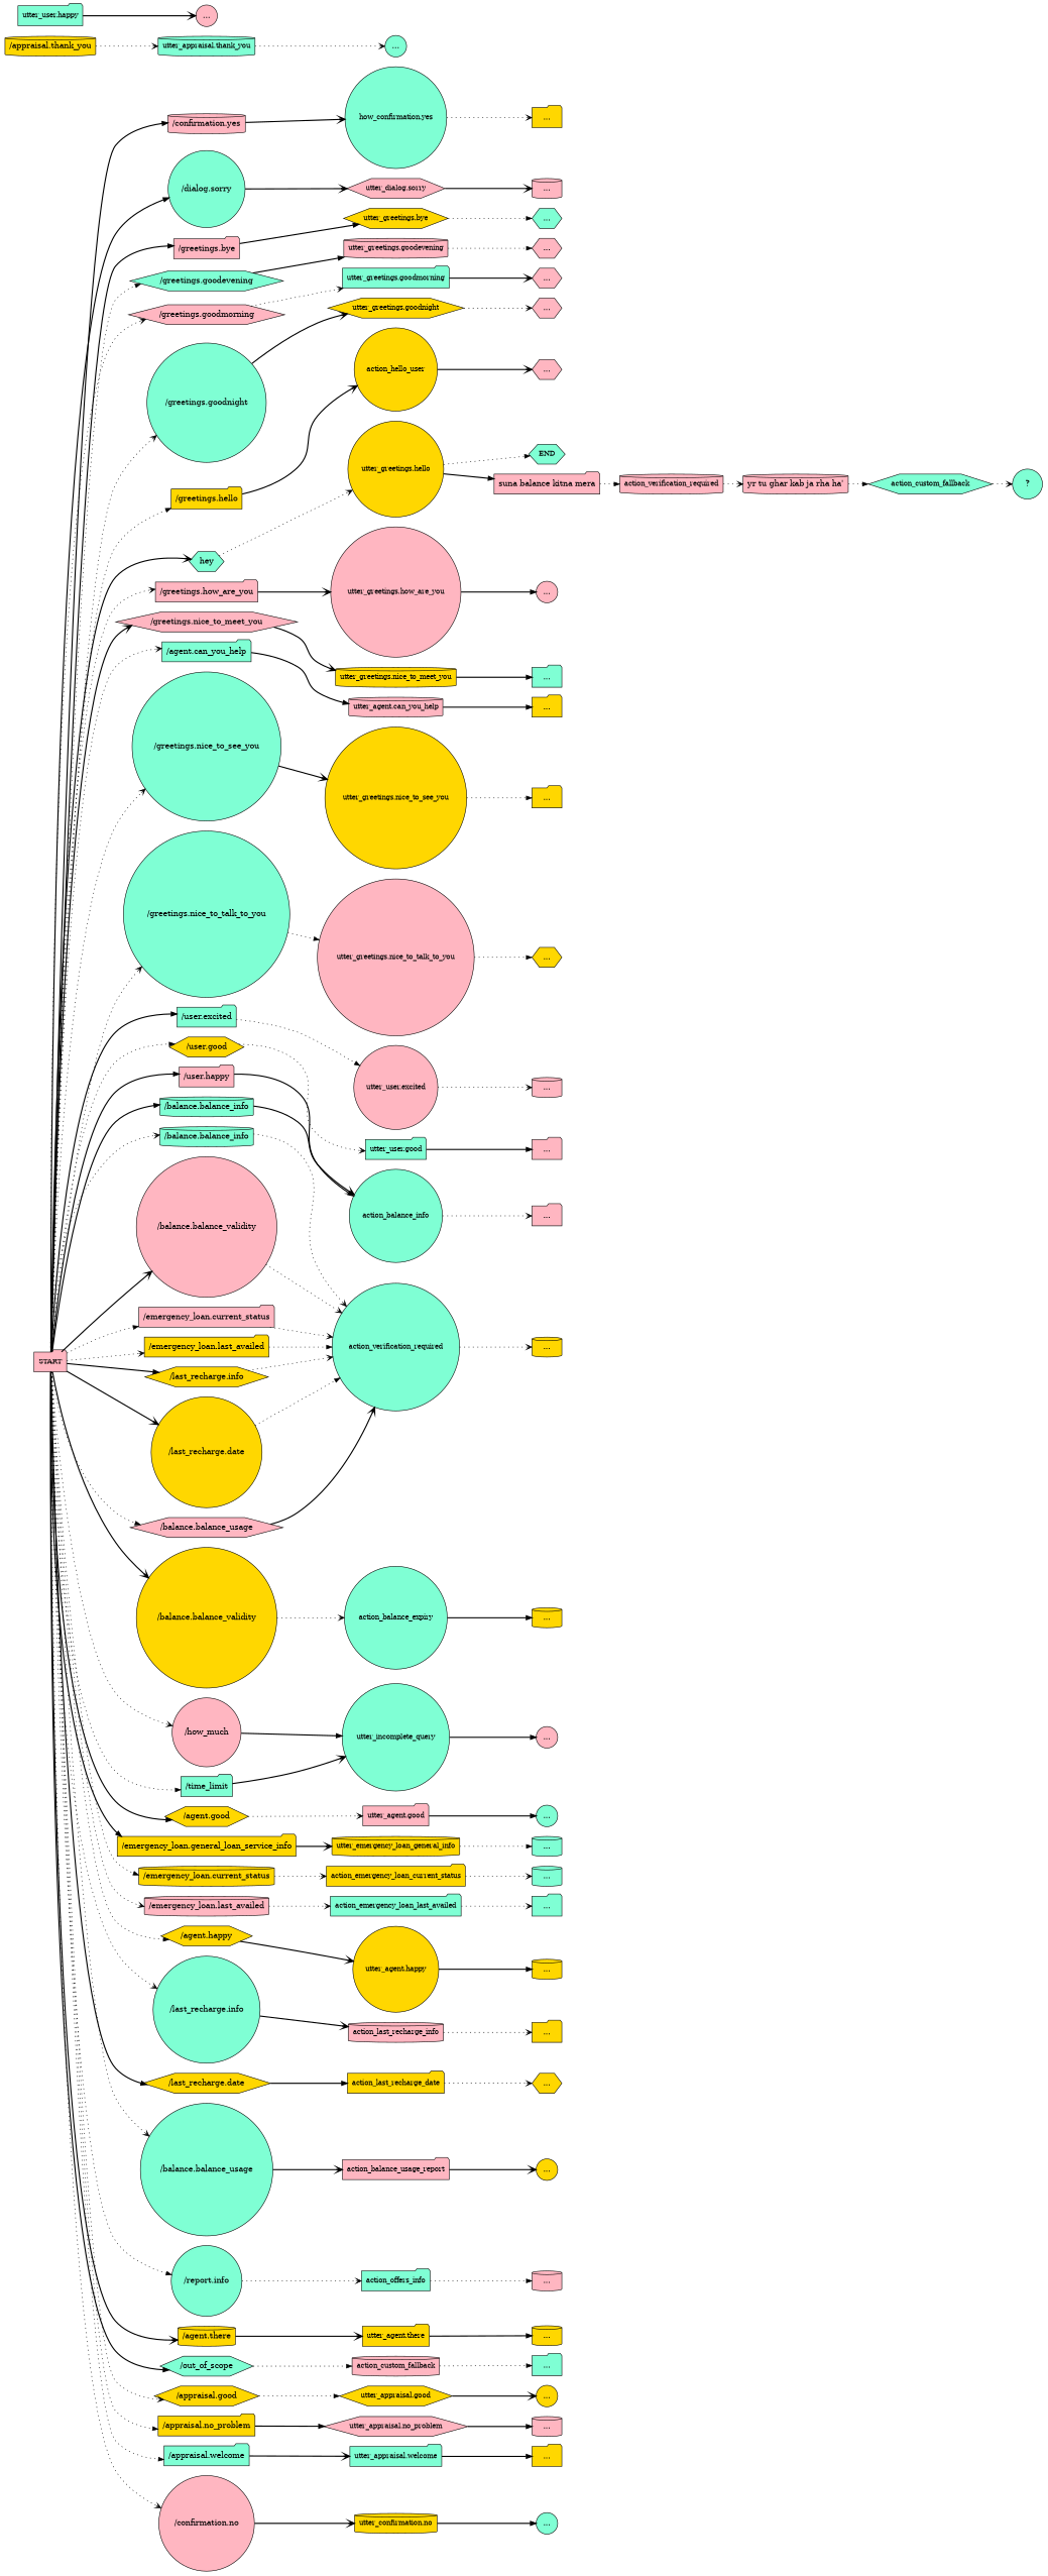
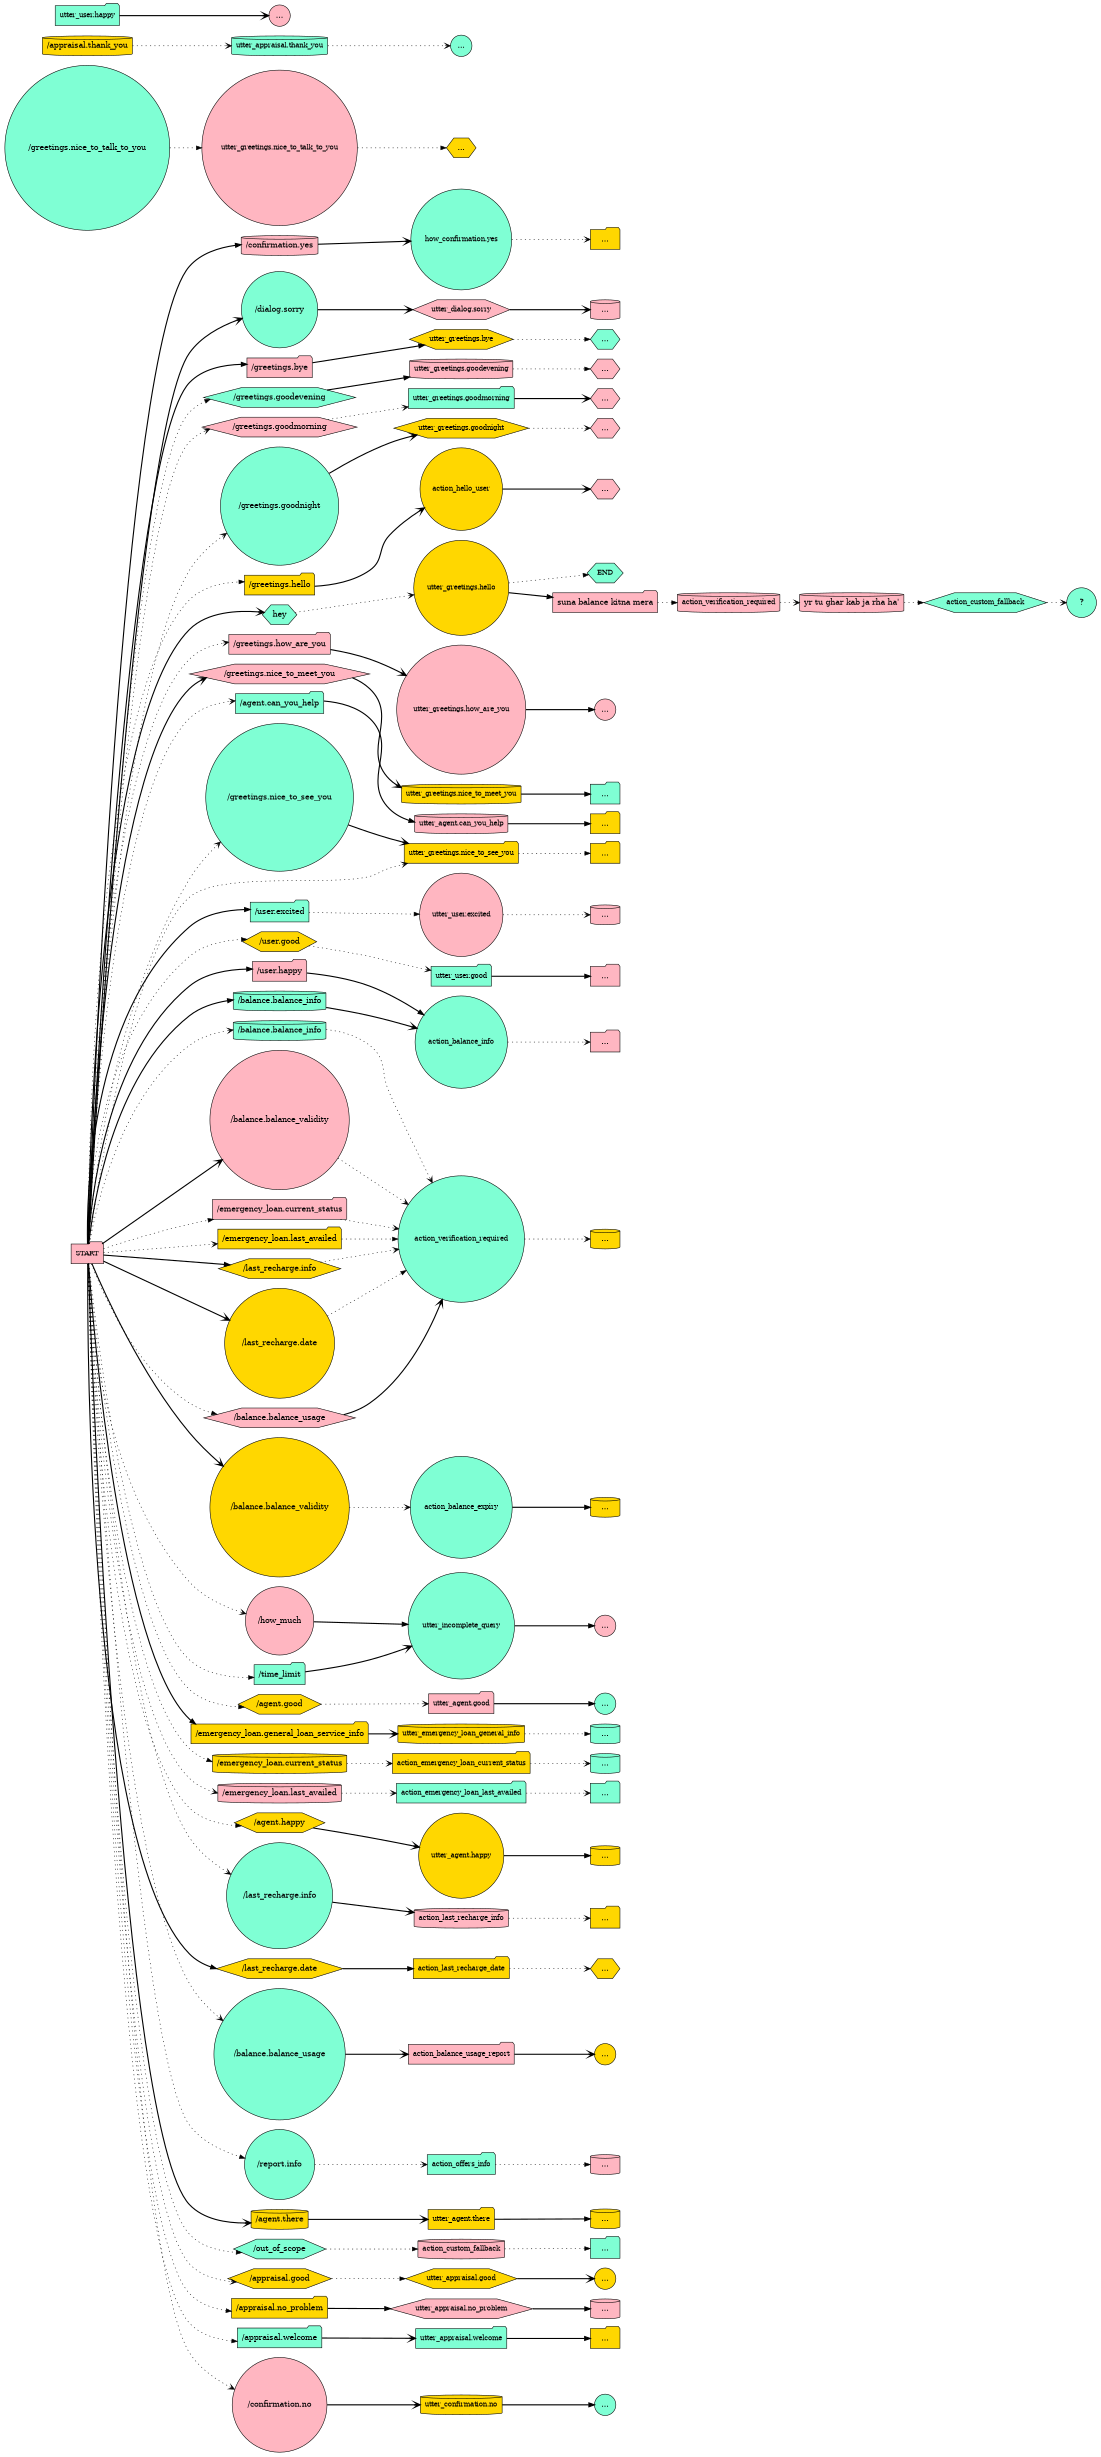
  digraph {
    rankdir=LR
    node [fillcolor=gold shape=folder style=filled]
    edge [arrowhead=vee style=dotted]
    n1 [fillcolor=lightpink fontsize=12 label=START]
    n2 [fillcolor=lightpink label="/confirmation.yes" shape=cylinder]
    n3 [fillcolor=aquamarine label="/dialog.sorry" shape=circle]
    n4 [fillcolor=lightpink label="/greetings.bye"]
    n5 [fillcolor=aquamarine label="/greetings.goodevening" shape=hexagon]
    n6 [fillcolor=lightpink label="/greetings.goodmorning" shape=hexagon]
    n7 [fillcolor=aquamarine label="/greetings.goodnight" shape=circle]
    n8 [label="/greetings.hello"]
    n9 [fillcolor=aquamarine label=hey shape=hexagon]
    n10 [fillcolor=lightpink label="/greetings.how_are_you"]
    n11 [fillcolor=lightpink label="/greetings.nice_to_meet_you" shape=hexagon]
    n12 [fillcolor=aquamarine label="/agent.can_you_help"]
    n13 [fillcolor=aquamarine label="/greetings.nice_to_see_you" shape=circle]
    n14 [fillcolor=aquamarine label="/greetings.nice_to_talk_to_you" shape=circle]
    n15 [fillcolor=aquamarine label="/user.excited"]
    n16 [label="/user.good" shape=hexagon]
    n17 [fillcolor=lightpink label="/user.happy"]
    n18 [fillcolor=aquamarine label="/balance.balance_info" shape=cylinder]
    n19 [fillcolor=aquamarine label="/balance.balance_info" shape=cylinder]
    n20 [fillcolor=lightpink label="/balance.balance_validity" shape=circle]
    n21 [fillcolor=lightpink label="/emergency_loan.current_status"]
    n22 [label="/emergency_loan.last_availed"]
    n23 [label="/last_recharge.info" shape=hexagon]
    n24 [label="/last_recharge.date" shape=circle]
    n25 [fillcolor=lightpink label="/balance.balance_usage" shape=hexagon]
    n26 [label="/balance.balance_validity" shape=circle]
    n27 [fillcolor=lightpink label="/how_much" shape=circle]
    n28 [fillcolor=aquamarine label="/time_limit"]
    n29 [label="/agent.good" shape=hexagon]
    n30 [label="/emergency_loan.general_loan_service_info"]
    n31 [label="/emergency_loan.current_status" shape=cylinder]
    n32 [fillcolor=lightpink label="/emergency_loan.last_availed" shape=cylinder]
    n33 [label="/agent.happy" shape=hexagon]
    n34 [fillcolor=aquamarine label="/last_recharge.info" shape=circle]
    n35 [label="/last_recharge.date" shape=hexagon]
    n36 [fillcolor=aquamarine label="/balance.balance_usage" shape=circle]
    n37 [fillcolor=aquamarine label="/report.info" shape=circle]
    n38 [label="/agent.there" shape=cylinder]
    n39 [fillcolor=aquamarine label="/out_of_scope" shape=hexagon]
    n40 [label="/appraisal.good" shape=hexagon]
    n41 [label="/appraisal.no_problem"]
    n42 [fillcolor=aquamarine label="/appraisal.welcome"]
    n43 [fillcolor=lightpink label="/confirmation.no" shape=circle]
    n44 [fillcolor=aquamarine fontsize=12 label="how_confirmation.yes" shape=circle]
    n45 [fillcolor=lightpink fontsize=12 label="utter_dialog.sorry" shape=hexagon]
    n46 [fontsize=12 label="utter_greetings.bye" shape=hexagon]
    n47 [fillcolor=lightpink fontsize=12 label="utter_greetings.goodevening" shape=cylinder]
    n48 [fillcolor=aquamarine fontsize=12 label="utter_greetings.goodmorning"]
    n49 [fontsize=12 label="utter_greetings.goodnight" shape=hexagon]
    n50 [fontsize=12 label=action_hello_user shape=circle]
    n51 [fontsize=12 label="utter_greetings.hello" shape=circle]
    n52 [fillcolor=lightpink fontsize=12 label="utter_greetings.how_are_you" shape=circle]
    n53 [fontsize=12 label="utter_greetings.nice_to_meet_you" shape=cylinder]
    n54 [fillcolor=lightpink fontsize=12 label="utter_agent.can_you_help" shape=cylinder]
-   n55 [fontsize=12 label="utter_greetings.nice_to_see_you" shape=circle]
+   n55 [fontsize=12 label="utter_greetings.nice_to_see_you"]
    n56 [fillcolor=lightpink fontsize=12 label="utter_greetings.nice_to_talk_to_you" shape=circle]
    n57 [fillcolor=lightpink fontsize=12 label="utter_user.excited" shape=circle]
    n58 [fillcolor=aquamarine fontsize=12 label="utter_user.good"]
    n59 [fillcolor=aquamarine fontsize=12 label=action_balance_info shape=circle]
    n60 [fillcolor=aquamarine fontsize=12 label=action_verification_required shape=circle]
    n61 [fillcolor=aquamarine fontsize=12 label=action_balance_expiry shape=circle]
    n62 [fillcolor=aquamarine fontsize=12 label=utter_incomplete_query shape=circle]
    n63 [fillcolor=lightpink fontsize=12 label="utter_agent.good"]
    n64 [fontsize=12 label=utter_emergency_loan_general_info shape=cylinder]
    n65 [fontsize=12 label=action_emergency_loan_current_status]
    n66 [fillcolor=aquamarine fontsize=12 label=action_emergency_loan_last_availed]
    n67 [fontsize=12 label="utter_agent.happy" shape=circle]
    n68 [fillcolor=lightpink fontsize=12 label=action_last_recharge_info shape=cylinder]
    n69 [fontsize=12 label=action_last_recharge_date]
    n70 [fillcolor=lightpink fontsize=12 label=action_balance_usage_report]
    n71 [fillcolor=aquamarine fontsize=12 label=action_offers_info]
    n72 [fontsize=12 label="utter_agent.there"]
    n73 [fillcolor=lightpink fontsize=12 label=action_custom_fallback shape=cylinder]
    n74 [fontsize=12 label="utter_appraisal.good" shape=hexagon]
    n75 [fillcolor=lightpink fontsize=12 label="utter_appraisal.no_problem" shape=hexagon]
    n76 [label="/appraisal.thank_you" shape=cylinder]
    n77 [fillcolor=aquamarine fontsize=12 label="utter_appraisal.thank_you" shape=cylinder]
    n78 [fillcolor=aquamarine fontsize=12 label="utter_appraisal.welcome"]
    n79 [fontsize=12 label="utter_confirmation.no" shape=cylinder]
    n80 [fillcolor=aquamarine fontsize=12 label=END shape=hexagon]
    n81 [label="..."]
    n82 [fillcolor=lightpink label="..." shape=cylinder]
    n83 [fillcolor=aquamarine label="..." shape=hexagon]
    n84 [fillcolor=lightpink label="..." shape=hexagon]
    n85 [fillcolor=lightpink label="..." shape=hexagon]
    n86 [fillcolor=lightpink label="..." shape=hexagon]
    n87 [fillcolor=lightpink label="..." shape=hexagon]
    n88 [fillcolor=lightpink label="suna balance kitna mera"]
    n89 [fillcolor=lightpink fontsize=12 label=action_verification_required shape=cylinder]
    n90 [fillcolor=lightpink label="..." shape=circle]
    n91 [fillcolor=aquamarine label="..."]
    n92 [label="..."]
    n93 [label="..."]
    n94 [label="..." shape=hexagon]
    n95 [fillcolor=lightpink label="..." shape=cylinder]
    n96 [fillcolor=lightpink label="..."]
    n97 [fillcolor=aquamarine fontsize=12 label="utter_user.happy"]
    n98 [fillcolor=lightpink label="..." shape=circle]
    n99 [fillcolor=lightpink label="..."]
    n100 [label="..." shape=cylinder]
    n101 [label="..." shape=cylinder]
    n102 [fillcolor=lightpink label="..." shape=circle]
    n103 [fillcolor=aquamarine label="..." shape=circle]
    n104 [fillcolor=aquamarine label="..." shape=cylinder]
    n105 [fillcolor=aquamarine label="..." shape=cylinder]
    n106 [fillcolor=aquamarine label="..."]
    n107 [label="..." shape=cylinder]
    n108 [label="..."]
    n109 [label="..." shape=hexagon]
    n110 [label="..." shape=circle]
    n111 [fillcolor=lightpink label="..." shape=cylinder]
    n112 [label="..." shape=cylinder]
    n113 [fillcolor=aquamarine label="..."]
    n114 [label="..." shape=circle]
    n115 [fillcolor=lightpink label="..." shape=cylinder]
    n116 [fillcolor=aquamarine label="..." shape=circle]
    n117 [label="..."]
    n118 [fillcolor=aquamarine label="..." shape=circle]
    n119 [fillcolor=lightpink label="yr tu ghar kab ja rha ha'" shape=cylinder]
    n120 [fillcolor=aquamarine fontsize=12 label=action_custom_fallback shape=hexagon]
    n121 [fillcolor=aquamarine label="  ?  " shape=circle]
    n1 -> n2 [arrowhead=normal style=bold]
-   n1 -> n3 [arrowhead=normal style=bold]
+   n1 -> n3 [style=bold]
    n1 -> n4 [arrowhead=normal style=bold]
    n1 -> n5 [arrowhead=normal]
    n1 -> n6
    n1 -> n7
    n1 -> n8 [arrowhead=normal]
    n1 -> n9 [style=bold]
    n1 -> n10
    n1 -> n11 [style=bold]
    n1 -> n12
    n1 -> n13
-   n1 -> n14
+   n1 -> n55
    n1 -> n15 [arrowhead=normal style=bold]
    n1 -> n16 [arrowhead=normal]
    n1 -> n17 [arrowhead=normal style=bold]
    n1 -> n18 [arrowhead=normal style=bold]
    n1 -> n19
    n1 -> n20 [style=bold]
    n1 -> n21 [arrowhead=normal]
    n1 -> n22
    n1 -> n23 [arrowhead=normal style=bold]
    n1 -> n24 [style=bold]
    n1 -> n25 [arrowhead=normal]
    n1 -> n26 [style=bold]
    n1 -> n27
    n1 -> n28 [arrowhead=normal]
-   n1 -> n29 [arrowhead=normal style=bold]
+   n1 -> n29 [arrowhead=normal]
    n1 -> n30 [arrowhead=normal style=bold]
    n1 -> n31 [arrowhead=normal]
    n1 -> n32
    n1 -> n33 [arrowhead=normal]
    n1 -> n34
    n1 -> n35 [arrowhead=normal style=bold]
    n1 -> n36
    n1 -> n37 [arrowhead=normal]
    n1 -> n38 [style=bold]
-   n1 -> n39 [arrowhead=normal style=bold]
+   n1 -> n39 [arrowhead=normal]
    n1 -> n40
    n1 -> n41 [arrowhead=normal]
    n1 -> n42 [arrowhead=normal]
    n1 -> n43
    n2 -> n44 [style=bold]
    n3 -> n45 [style=bold]
    n4 -> n46 [arrowhead=normal style=bold]
    n5 -> n47 [arrowhead=normal style=bold]
    n6 -> n48
    n7 -> n49 [style=bold]
    n8 -> n50 [style=bold]
    n9 -> n51
    n10 -> n52 [style=bold]
    n11 -> n53 [style=bold]
    n12 -> n54 [arrowhead=normal style=bold]
    n13 -> n55 [style=bold]
    n14 -> n56 [arrowhead=normal]
    n15 -> n57 [arrowhead=normal]
    n16 -> n58
    n17 -> n59 [arrowhead=normal style=bold]
    n18 -> n59 [style=bold]
    n19 -> n60
    n20 -> n60
    n21 -> n60
    n22 -> n60 [arrowhead=normal]
    n23 -> n60
    n24 -> n60 [arrowhead=normal]
    n25 -> n60 [style=bold]
    n26 -> n61
    n27 -> n62 [arrowhead=normal style=bold]
    n28 -> n62 [style=bold]
    n29 -> n63
    n30 -> n64 [style=bold]
    n31 -> n65
    n32 -> n66
    n33 -> n67 [style=bold]
    n34 -> n68 [style=bold]
    n35 -> n69 [arrowhead=normal style=bold]
    n36 -> n70 [style=bold]
    n37 -> n71
    n38 -> n72 [style=bold]
    n39 -> n73 [arrowhead=normal]
    n40 -> n74 [arrowhead=normal]
    n41 -> n75 [arrowhead=normal style=bold]
    n42 -> n78 [style=bold]
    n43 -> n79 [style=bold]
    n44 -> n81
    n45 -> n82 [style=bold]
    n46 -> n83 [arrowhead=normal]
    n47 -> n84 [arrowhead=normal]
    n48 -> n85 [style=bold]
    n49 -> n86
    n50 -> n87 [style=bold]
    n51 -> n80 [arrowhead=normal]
    n51 -> n88 [arrowhead=normal style=bold]
    n52 -> n90 [arrowhead=normal style=bold]
    n53 -> n91 [arrowhead=normal style=bold]
    n54 -> n92 [arrowhead=normal style=bold]
    n55 -> n93 [arrowhead=normal]
    n56 -> n94 [arrowhead=normal]
    n57 -> n95
    n58 -> n96 [arrowhead=normal style=bold]
    n59 -> n99
    n60 -> n100
    n61 -> n101 [arrowhead=normal style=bold]
    n62 -> n102 [arrowhead=normal style=bold]
    n63 -> n103 [arrowhead=normal style=bold]
    n64 -> n104 [arrowhead=normal]
    n65 -> n105
    n66 -> n106
    n67 -> n107 [arrowhead=normal style=bold]
    n68 -> n108
    n69 -> n109
    n70 -> n110 [style=bold]
    n71 -> n111 [arrowhead=normal]
    n72 -> n112 [arrowhead=normal style=bold]
    n73 -> n113 [arrowhead=normal]
    n74 -> n114 [style=bold]
    n75 -> n115 [arrowhead=normal style=bold]
    n76 -> n77
    n77 -> n116
    n78 -> n117 [arrowhead=normal style=bold]
    n79 -> n118 [arrowhead=normal style=bold]
    n88 -> n89 [arrowhead=normal]
    n89 -> n119
    n97 -> n98 [style=bold]
    n119 -> n120 [arrowhead=normal]
    n120 -> n121
  }
